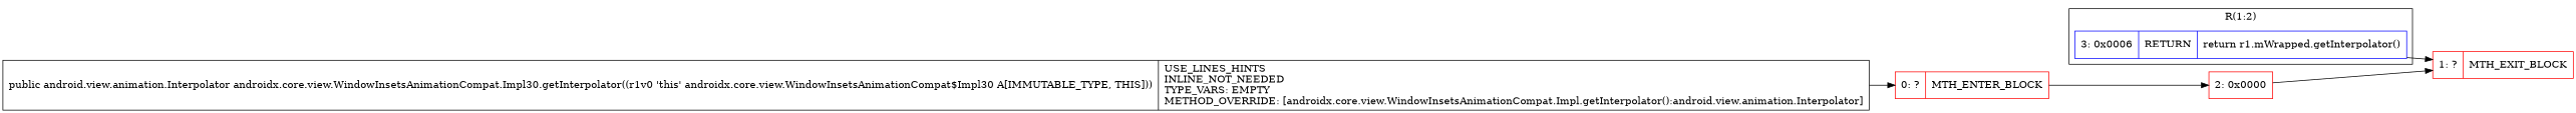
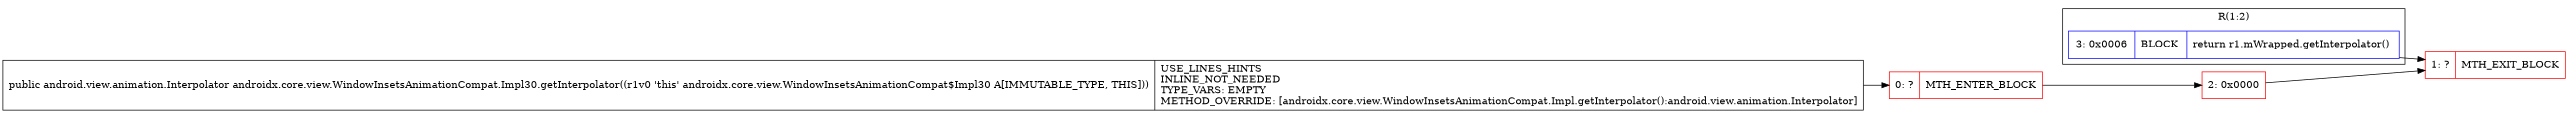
  digraph {
    rankdir=LR
    node [color=red shape=record]
-   n1 [color=blue label="{3\:\ 0x0006|RETURN\l|return r1.mWrapped.getInterpolator()\l}"]
+   n1 [color=blue label="{3\:\ 0x0006|BLOCK\l|return r1.mWrapped.getInterpolator()\l}"]
    n2 [label="{1\:\ ?|MTH_EXIT_BLOCK\l}"]
    n3 [label="{0\:\ ?|MTH_ENTER_BLOCK\l}"]
    n4 [label="{2\:\ 0x0000}"]
    n5 [label="{public android.view.animation.Interpolator androidx.core.view.WindowInsetsAnimationCompat.Impl30.getInterpolator((r1v0 'this' androidx.core.view.WindowInsetsAnimationCompat$Impl30 A[IMMUTABLE_TYPE, THIS]))  | USE_LINES_HINTS\lINLINE_NOT_NEEDED\lTYPE_VARS: EMPTY\lMETHOD_OVERRIDE: [androidx.core.view.WindowInsetsAnimationCompat.Impl.getInterpolator():android.view.animation.Interpolator]\l}" color=""]
    subgraph cluster_1 {
      label="R(1:2)"
      n1
    }
    n1 -> n2
    n3 -> n4
    n4 -> n2
    n5 -> n3
  }
